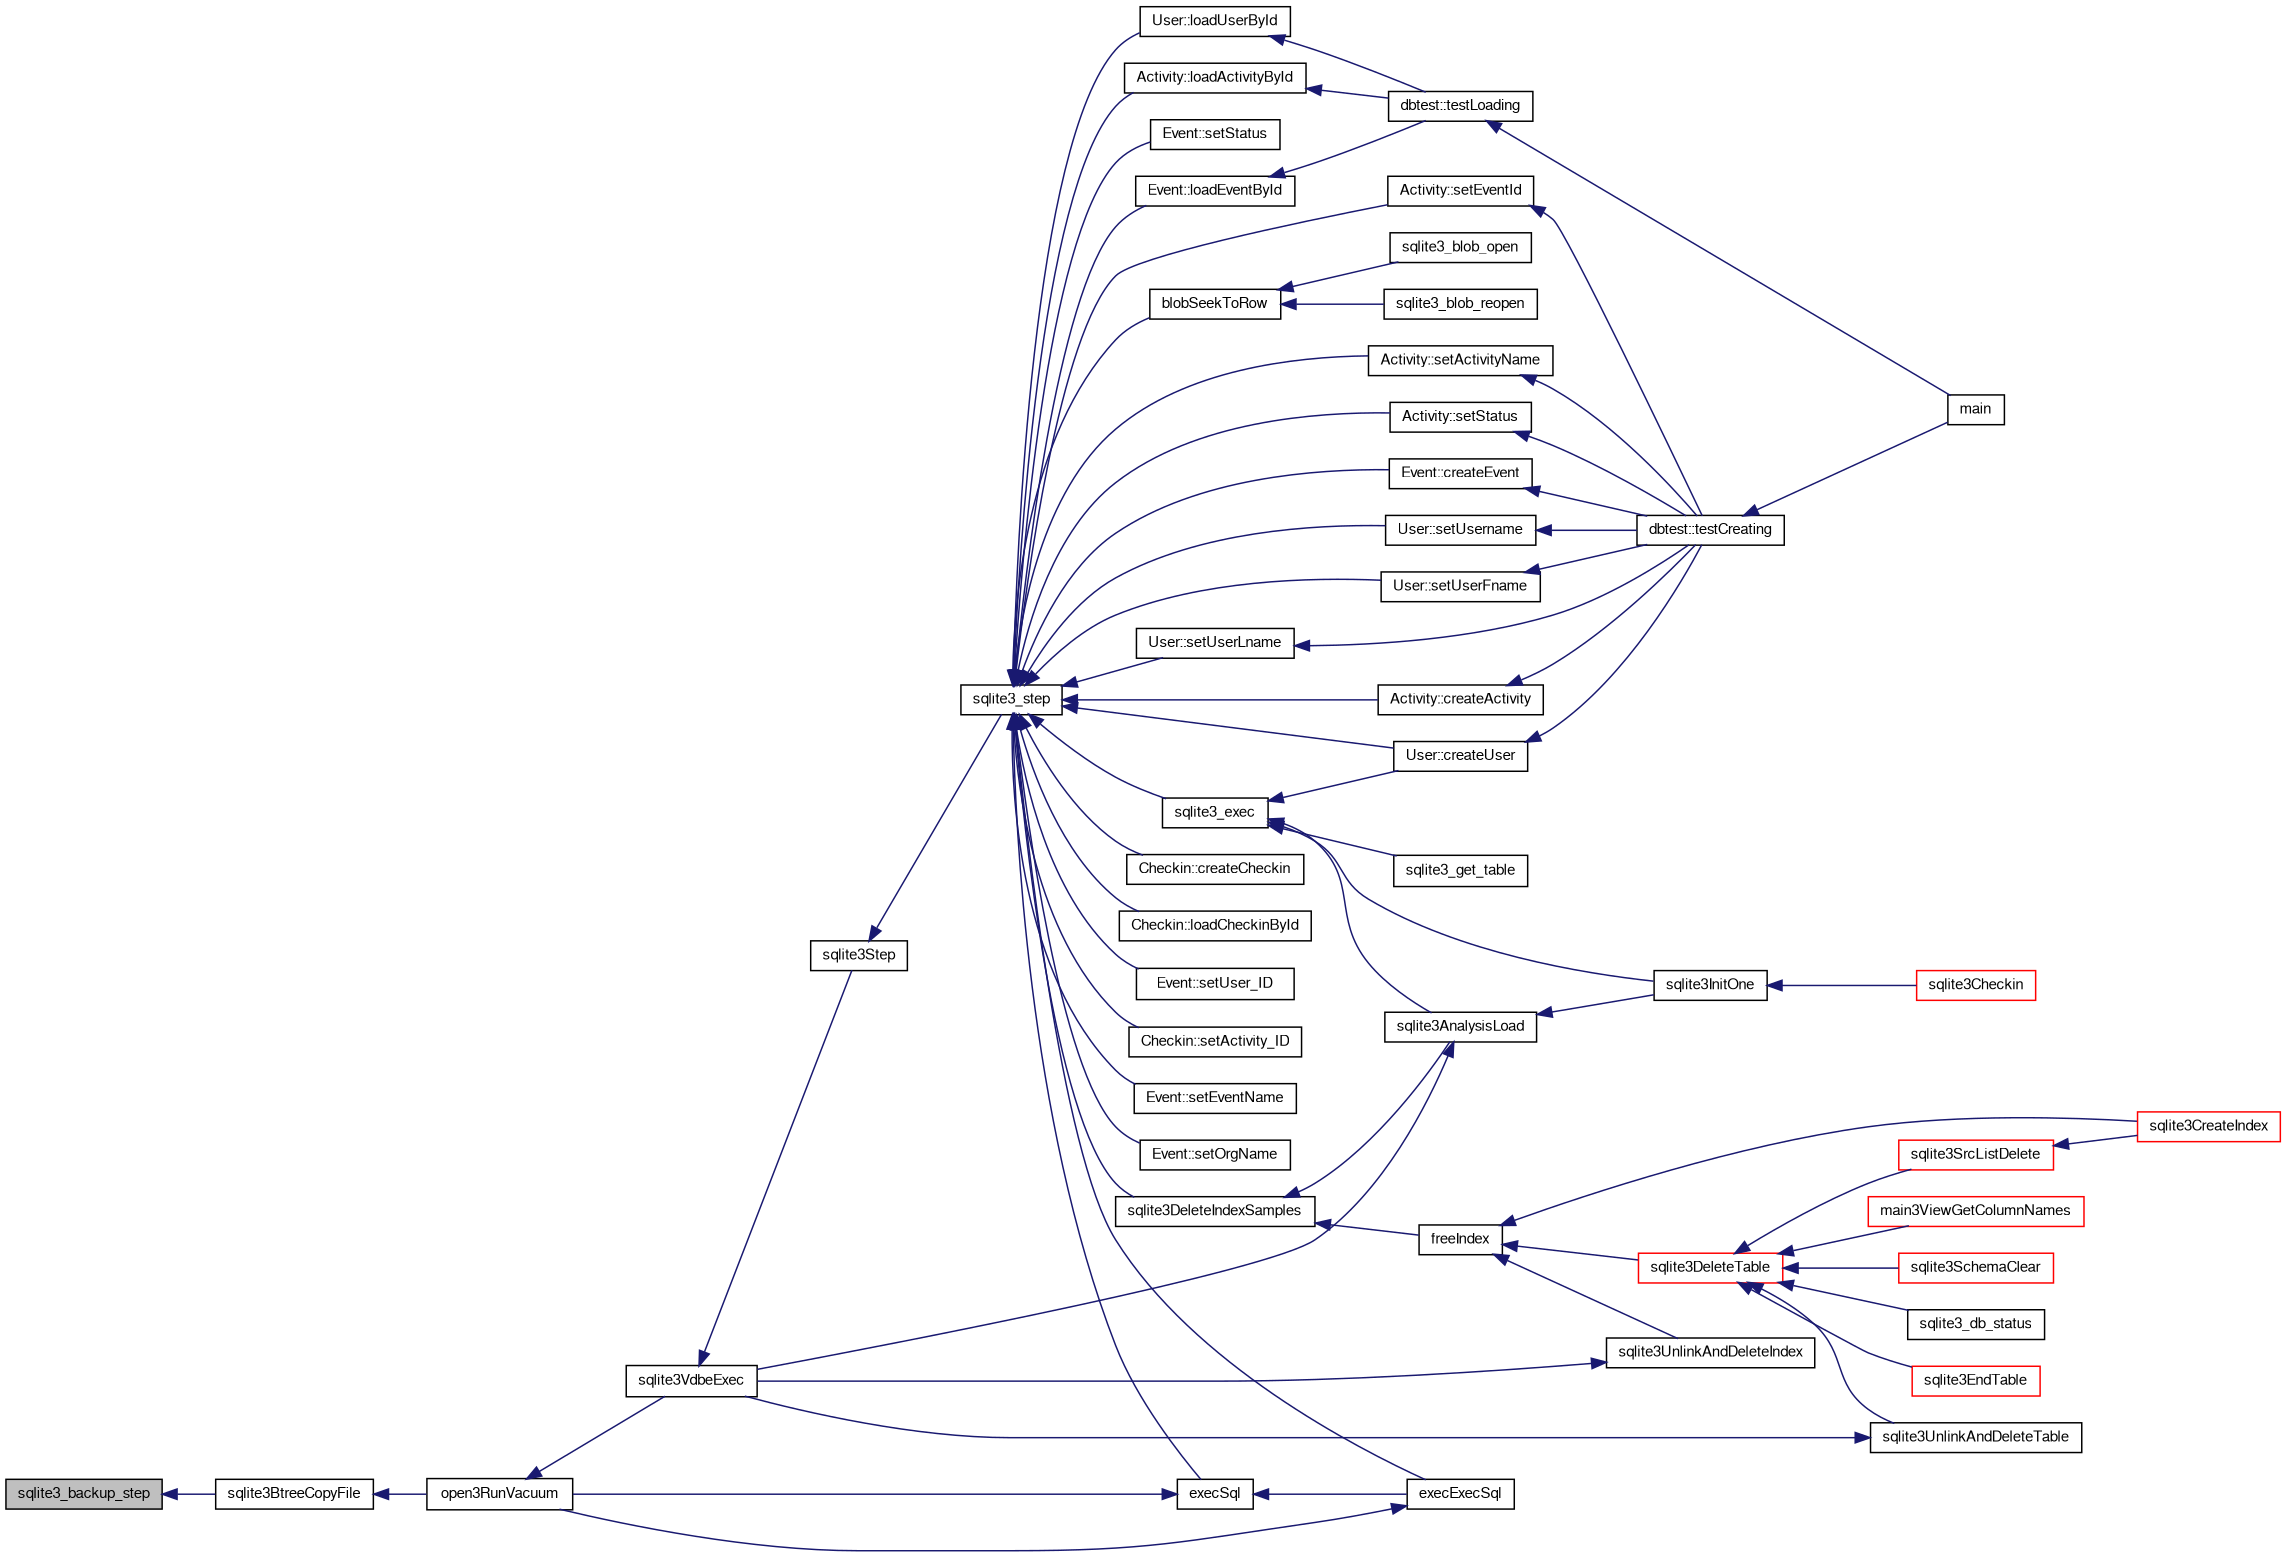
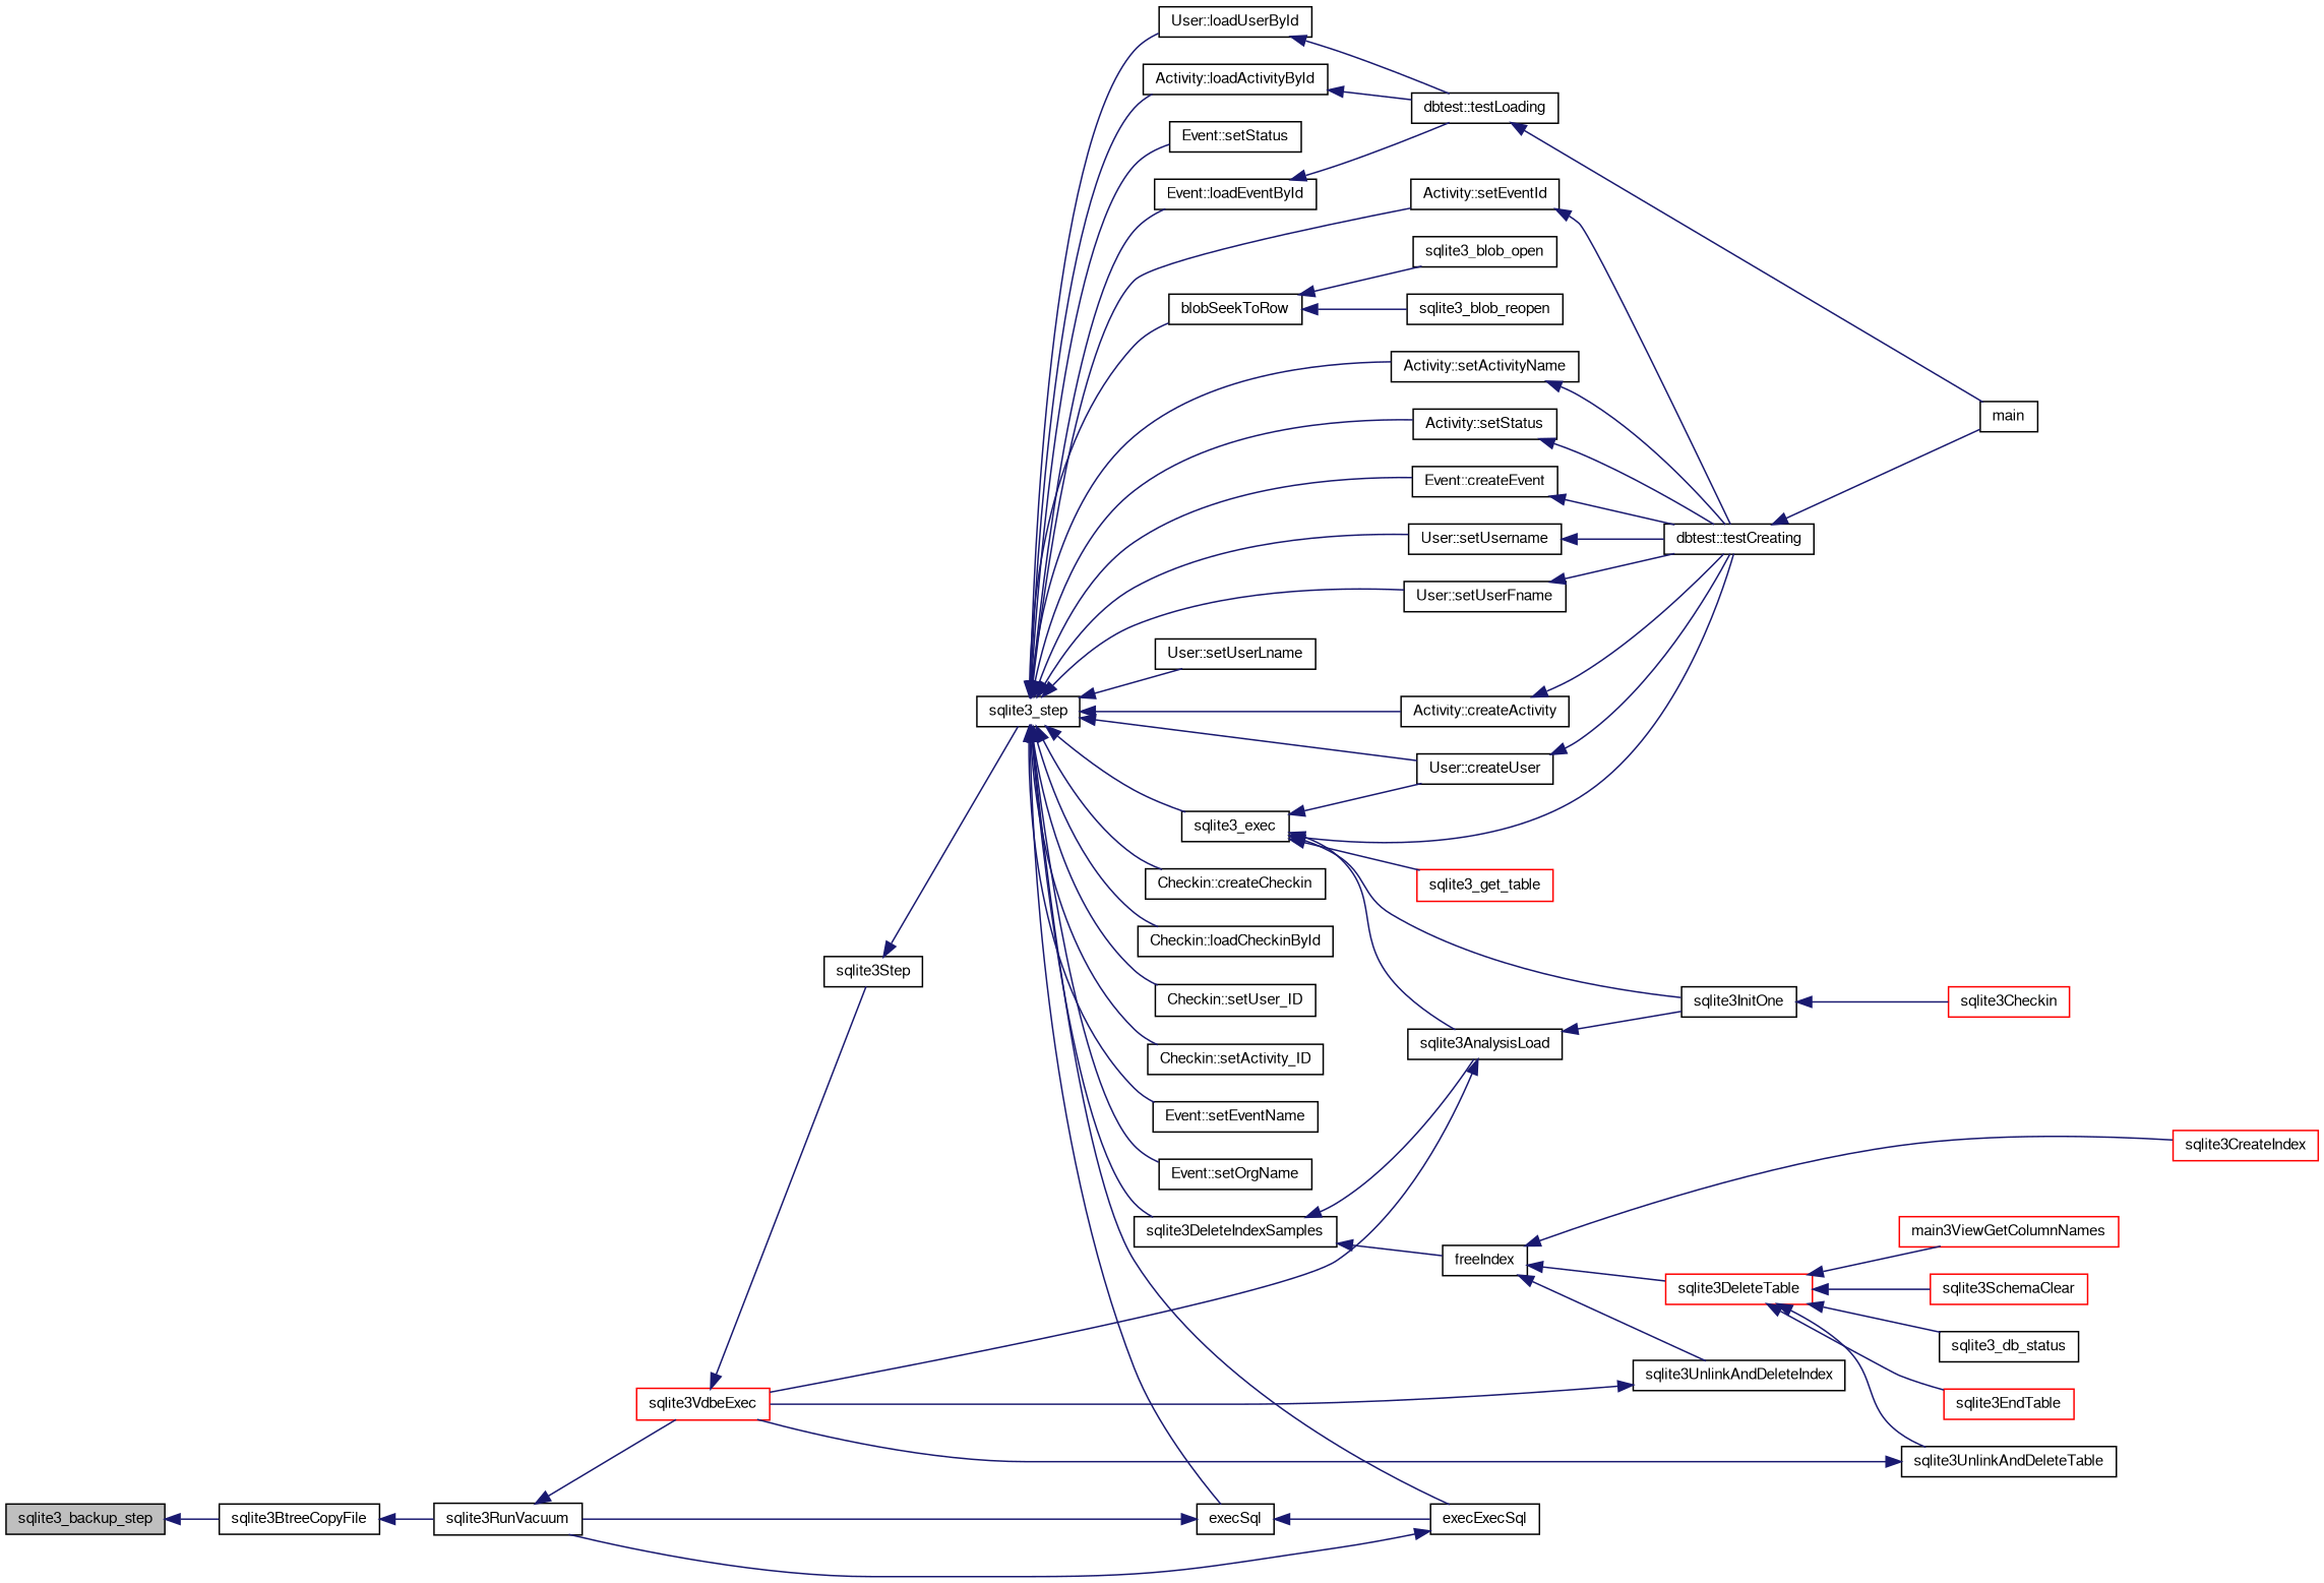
  digraph {
    rankdir=LR
    node [color=black fillcolor=white fontname=FreeSans fontsize=10 shape=record style=filled]
    edge [color=midnightblue dir=back fontname=FreeSans fontsize=10 labelfontname=FreeSans labelfontsize=10 style=solid]
    n1 [fillcolor=grey75 fontcolor=black height=0.2 label=sqlite3_backup_step width=0.4]
    n2 [height=0.2 label=sqlite3BtreeCopyFile width=0.4]
-   n3 [height=0.2 label=open3RunVacuum width=0.4]
-   n4 [height=0.2 label=sqlite3VdbeExec width=0.4]
+   n3 [height=0.2 label=sqlite3RunVacuum width=0.4]
+   n4 [color=red height=0.2 label=sqlite3VdbeExec width=0.4]
    n5 [height=0.2 label=sqlite3Step width=0.4]
    n6 [height=0.2 label=sqlite3_step width=0.4]
    n7 [height=0.2 label="Activity::createActivity" width=0.4]
    n8 [height=0.2 label="Activity::loadActivityById" width=0.4]
    n9 [height=0.2 label="Activity::setEventId" width=0.4]
    n10 [height=0.2 label="Activity::setActivityName" width=0.4]
    n11 [height=0.2 label="Activity::setStatus" width=0.4]
    n12 [height=0.2 label="Checkin::createCheckin" width=0.4]
    n13 [height=0.2 label="Checkin::loadCheckinById" width=0.4]
-   n14 [height=0.2 label="Event::setUser_ID" width=0.4]
+   n14 [height=0.2 label="Checkin::setUser_ID" width=0.4]
    n15 [height=0.2 label="Checkin::setActivity_ID" width=0.4]
    n16 [height=0.2 label="Event::createEvent" width=0.4]
    n17 [height=0.2 label="Event::loadEventById" width=0.4]
    n18 [height=0.2 label="Event::setEventName" width=0.4]
    n19 [height=0.2 label="Event::setOrgName" width=0.4]
    n20 [height=0.2 label="Event::setStatus" width=0.4]
    n21 [height=0.2 label=blobSeekToRow width=0.4]
    n22 [height=0.2 label=sqlite3DeleteIndexSamples width=0.4]
    n23 [height=0.2 label=sqlite3_exec width=0.4]
    n24 [height=0.2 label=execSql width=0.4]
    n25 [height=0.2 label=execExecSql width=0.4]
    n26 [height=0.2 label="User::createUser" width=0.4]
    n27 [height=0.2 label="User::loadUserById" width=0.4]
    n28 [height=0.2 label="User::setUsername" width=0.4]
    n29 [height=0.2 label="User::setUserFname" width=0.4]
    n30 [height=0.2 label="User::setUserLname" width=0.4]
    n31 [height=0.2 label="dbtest::testCreating" width=0.4]
    n32 [height=0.2 label="dbtest::testLoading" width=0.4]
    n33 [height=0.2 label=sqlite3_blob_open width=0.4]
    n34 [height=0.2 label=sqlite3_blob_reopen width=0.4]
    n35 [height=0.2 label=sqlite3AnalysisLoad width=0.4]
    n36 [height=0.2 label=freeIndex width=0.4]
    n37 [height=0.2 label=sqlite3InitOne width=0.4]
-   n38 [height=0.2 label=sqlite3_get_table width=0.4]
+   n38 [color=red height=0.2 label=sqlite3_get_table width=0.4]
    n39 [height=0.2 label=main width=0.4]
    n40 [height=0.2 label=sqlite3UnlinkAndDeleteIndex width=0.4]
    n41 [color=red height=0.2 label=sqlite3DeleteTable width=0.4]
    n42 [color=red height=0.2 label=sqlite3CreateIndex width=0.4]
    n43 [color=red height=0.2 label=sqlite3Checkin width=0.4]
    n44 [height=0.2 label=sqlite3_db_status width=0.4]
    n45 [height=0.2 label=sqlite3UnlinkAndDeleteTable width=0.4]
    n46 [color=red height=0.2 label=sqlite3EndTable width=0.4]
    n47 [color=red height=0.2 label=main3ViewGetColumnNames width=0.4]
-   n48 [color=red height=0.2 label=sqlite3SrcListDelete width=0.4]
    n49 [color=red height=0.2 label=sqlite3SchemaClear width=0.4]
    n1 -> n2
    n2 -> n3
    n3 -> n4
    n4 -> n5
    n5 -> n6
    n6 -> n7
    n6 -> n8
    n6 -> n9
    n6 -> n10
    n6 -> n11
    n6 -> n12
    n6 -> n13
    n6 -> n14
    n6 -> n15
    n6 -> n16
    n6 -> n17
    n6 -> n18
    n6 -> n19
    n6 -> n20
    n6 -> n21
    n6 -> n22
    n6 -> n23
    n6 -> n24
    n6 -> n25
    n6 -> n26
    n6 -> n27
    n6 -> n28
    n6 -> n29
    n6 -> n30
    n7 -> n31
    n8 -> n32
    n9 -> n31
    n10 -> n31
    n11 -> n31
    n16 -> n31
    n17 -> n32
    n21 -> n33
    n21 -> n34
    n22 -> n35
    n22 -> n36
    n23 -> n26
    n23 -> n35
    n23 -> n37
    n23 -> n38
    n24 -> n3
    n24 -> n25
    n25 -> n3
    n26 -> n31
    n27 -> n32
    n28 -> n31
    n29 -> n31
-   n30 -> n31
+   n23 -> n31
    n31 -> n39
    n32 -> n39
    n35 -> n4
    n35 -> n37
    n36 -> n40
    n36 -> n41
    n36 -> n42
    n37 -> n43
    n40 -> n4
    n41 -> n44
    n41 -> n45
    n41 -> n46
    n41 -> n47
-   n41 -> n48
    n41 -> n49
    n45 -> n4
-   n48 -> n42
  }
